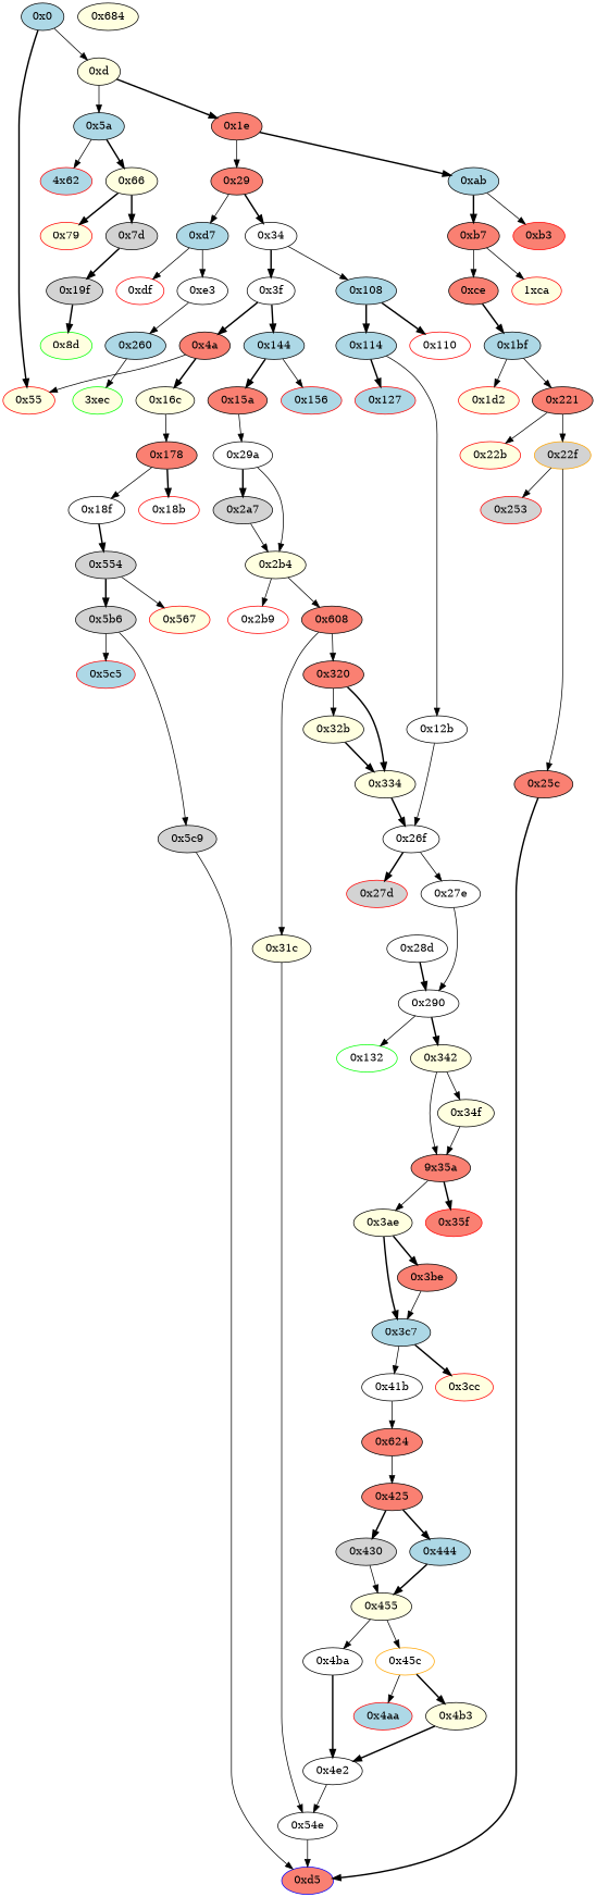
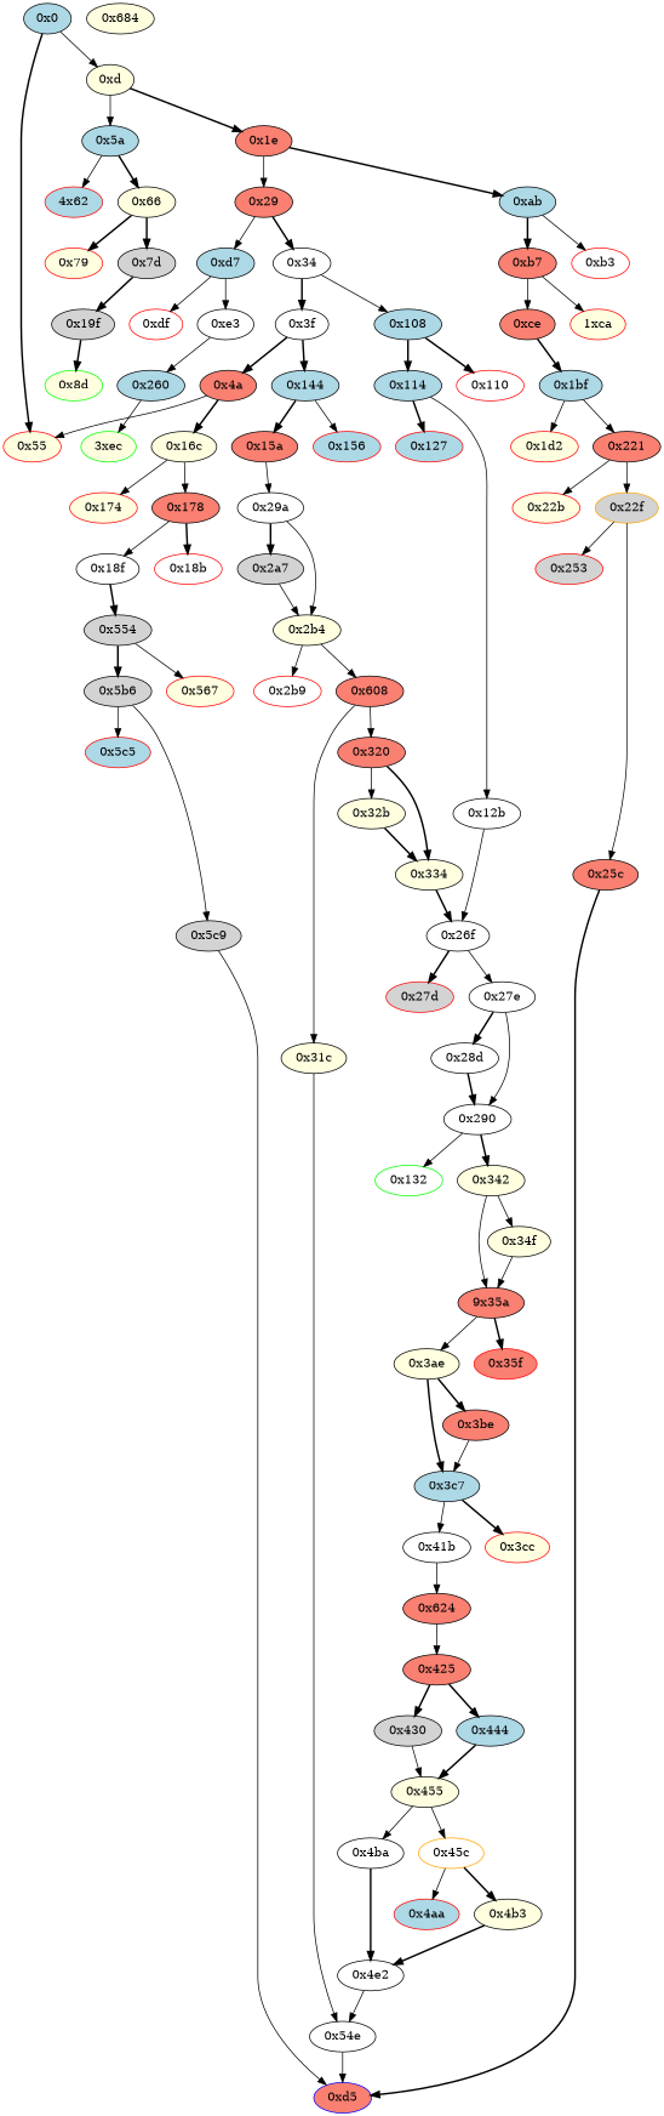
  strict digraph {
    node [fillcolor=lightyellow style=filled]
    edge [style=solid]
    "0xce" [fillcolor=salmon]
    "0x1bf" [fillcolor=lightblue]
    "0x1d2" [color=red]
    "0x221" [fillcolor=salmon]
    "0x3c7" [fillcolor=lightblue]
    "0x3ae"
    "0x3be" [fillcolor=salmon]
    "0x41b" [fillcolor=white]
    "0x3cc" [color=red]
    "0x4aa" [color=red fillcolor=lightblue]
    "0x260" [fillcolor=lightblue]
    n12 [color=green label="3xec"]
    "0x28d" [fillcolor=white]
    "0x290" [fillcolor=white]
    "0x132" [color=green fillcolor=white]
    "0x342"
    "0x3f" [fillcolor=white]
    "0x4a" [fillcolor=salmon]
    "0x144" [fillcolor=lightblue]
    "0x16c"
    "0x55" [color=red]
    "0x15a" [fillcolor=salmon]
    "0x156" [color=red fillcolor=lightblue]
    "0x430" [fillcolor=lightgrey]
    "0x455"
    "0x4ba" [fillcolor=white]
    "0x45c" [color=orange fillcolor=white]
    "0xdf" [color=red fillcolor=white]
    "0x22b" [color=red]
    "0xd7" [fillcolor=lightblue]
    "0xe3" [fillcolor=white]
    "0x5c5" [color=red fillcolor=lightblue]
    "0x2a7" [fillcolor=lightgrey]
    "0x2b4"
    "0x2b9" [color=red fillcolor=white]
    n36 [fillcolor=salmon label="0x608"]
    "0x29" [fillcolor=salmon]
    "0x34" [fillcolor=white]
    "0x108" [fillcolor=lightblue]
    "0x27d" [color=red fillcolor=lightgrey]
    "0x114" [fillcolor=lightblue]
    "0x127" [color=red fillcolor=lightblue]
    "0x12b" [fillcolor=white]
    "0x26f" [fillcolor=white]
+   "0x174" [color=red]
    "0x178" [fillcolor=salmon]
    "0x18f" [fillcolor=white]
    "0x18b" [color=red fillcolor=white]
    "0x4e2" [fillcolor=white]
    "0x54e" [fillcolor=white]
    "0x425" [fillcolor=salmon]
    "0x444" [fillcolor=lightblue]
    "0x79" [color=red]
    "0x5b6" [fillcolor=lightgrey]
    "0x5c9" [fillcolor=lightgrey]
    "0xd5" [color=blue fillcolor=salmon]
    "0x110" [color=red fillcolor=white]
    "0x0" [fillcolor=lightblue]
    "0xd"
    "0x5a" [fillcolor=lightblue]
    "0x1e" [fillcolor=salmon]
    "0x253" [color=red fillcolor=lightgrey]
    "0x554" [fillcolor=lightgrey]
    "0x31c"
    n65 [fillcolor=salmon label="9x35a"]
    "0x34f"
    "0x35f" [color=red fillcolor=salmon]
    "0x567" [color=red]
    "0x22f" [color=orange fillcolor=lightgrey]
    "0x25c" [fillcolor=salmon]
    "0x27e" [fillcolor=white]
    "0xb7" [fillcolor=salmon]
    n73 [color=red label="1xca"]
    n74 [color=red fillcolor=lightblue label="4x62"]
    "0x66"
    "0x7d" [fillcolor=lightgrey]
    "0x4b3"
    "0x624" [fillcolor=salmon]
    "0x8d" [color=green]
    "0x19f" [fillcolor=lightgrey]
    "0x32b"
    "0x334"
    "0x684"
    "0x29a" [fillcolor=white]
    "0xab" [fillcolor=lightblue]
-   "0xb3" [color=red fillcolor=salmon]
+   "0xb3" [color=red fillcolor=white]
    "0x320" [fillcolor=salmon]
    "0xce" -> "0x1bf" [style=bold]
    "0x1bf" -> "0x1d2"
    "0x1bf" -> "0x221"
    "0x221" -> "0x22b"
    "0x221" -> "0x22f"
    "0x3c7" -> "0x41b"
    "0x3c7" -> "0x3cc" [style=bold]
    "0x3ae" -> "0x3c7" [style=bold]
    "0x3ae" -> "0x3be" [style=bold]
    "0x3be" -> "0x3c7"
    "0x41b" -> "0x624"
    "0x260" -> n12
    "0x28d" -> "0x290" [style=bold]
    "0x290" -> "0x132"
    "0x290" -> "0x342" [style=bold]
    "0x342" -> n65
    "0x342" -> "0x34f"
    "0x3f" -> "0x4a" [style=bold]
    "0x3f" -> "0x144" [style=bold]
    "0x4a" -> "0x16c" [style=bold]
    "0x4a" -> "0x55"
    "0x144" -> "0x15a" [style=bold]
    "0x144" -> "0x156"
+   "0x16c" -> "0x174"
    "0x16c" -> "0x178"
    "0x15a" -> "0x29a"
    "0x430" -> "0x455"
    "0x455" -> "0x4ba"
    "0x455" -> "0x45c"
    "0x4ba" -> "0x4e2" [style=bold]
    "0x45c" -> "0x4aa"
    "0x45c" -> "0x4b3" [style=bold]
    "0xd7" -> "0xdf"
    "0xd7" -> "0xe3"
    "0xe3" -> "0x260"
    "0x2a7" -> "0x2b4"
    "0x2b4" -> "0x2b9"
    "0x2b4" -> n36
    n36 -> "0x31c"
    n36 -> "0x320"
    "0x29" -> "0xd7"
    "0x29" -> "0x34" [style=bold]
    "0x34" -> "0x3f" [style=bold]
    "0x34" -> "0x108"
    "0x108" -> "0x114" [style=bold]
    "0x108" -> "0x110" [style=bold]
    "0x114" -> "0x127" [style=bold]
    "0x114" -> "0x12b"
    "0x12b" -> "0x26f"
    "0x26f" -> "0x27d" [style=bold]
    "0x26f" -> "0x27e"
    "0x178" -> "0x18f"
    "0x178" -> "0x18b" [style=bold]
    "0x18f" -> "0x554" [style=bold]
    "0x4e2" -> "0x54e"
    "0x54e" -> "0xd5"
    "0x425" -> "0x430" [style=bold]
    "0x425" -> "0x444" [style=bold]
    "0x444" -> "0x455" [style=bold]
    "0x5b6" -> "0x5c5"
    "0x5b6" -> "0x5c9"
    "0x5c9" -> "0xd5"
    "0x0" -> "0x55" [style=bold]
    "0x0" -> "0xd"
    "0xd" -> "0x5a"
    "0xd" -> "0x1e" [style=bold]
    "0x5a" -> n74
    "0x5a" -> "0x66" [style=bold]
    "0x1e" -> "0x29"
    "0x1e" -> "0xab" [style=bold]
    "0x554" -> "0x5b6" [style=bold]
    "0x554" -> "0x567"
    "0x31c" -> "0x54e"
    n65 -> "0x3ae"
    n65 -> "0x35f" [style=bold]
    "0x34f" -> n65
    "0x22f" -> "0x253"
    "0x22f" -> "0x25c"
    "0x25c" -> "0xd5" [style=bold]
+   "0x27e" -> "0x28d" [style=bold]
    "0x27e" -> "0x290"
    "0xb7" -> "0xce"
    "0xb7" -> n73
    "0x66" -> "0x79" [style=bold]
    "0x66" -> "0x7d" [style=bold]
    "0x7d" -> "0x19f" [style=bold]
    "0x4b3" -> "0x4e2" [style=bold]
    "0x624" -> "0x425"
    "0x19f" -> "0x8d" [style=bold]
    "0x32b" -> "0x334" [style=bold]
    "0x334" -> "0x26f" [style=bold]
    "0x29a" -> "0x2a7" [style=bold]
    "0x29a" -> "0x2b4"
    "0xab" -> "0xb7" [style=bold]
    "0xab" -> "0xb3"
    "0x320" -> "0x32b"
    "0x320" -> "0x334" [style=bold]
  }
